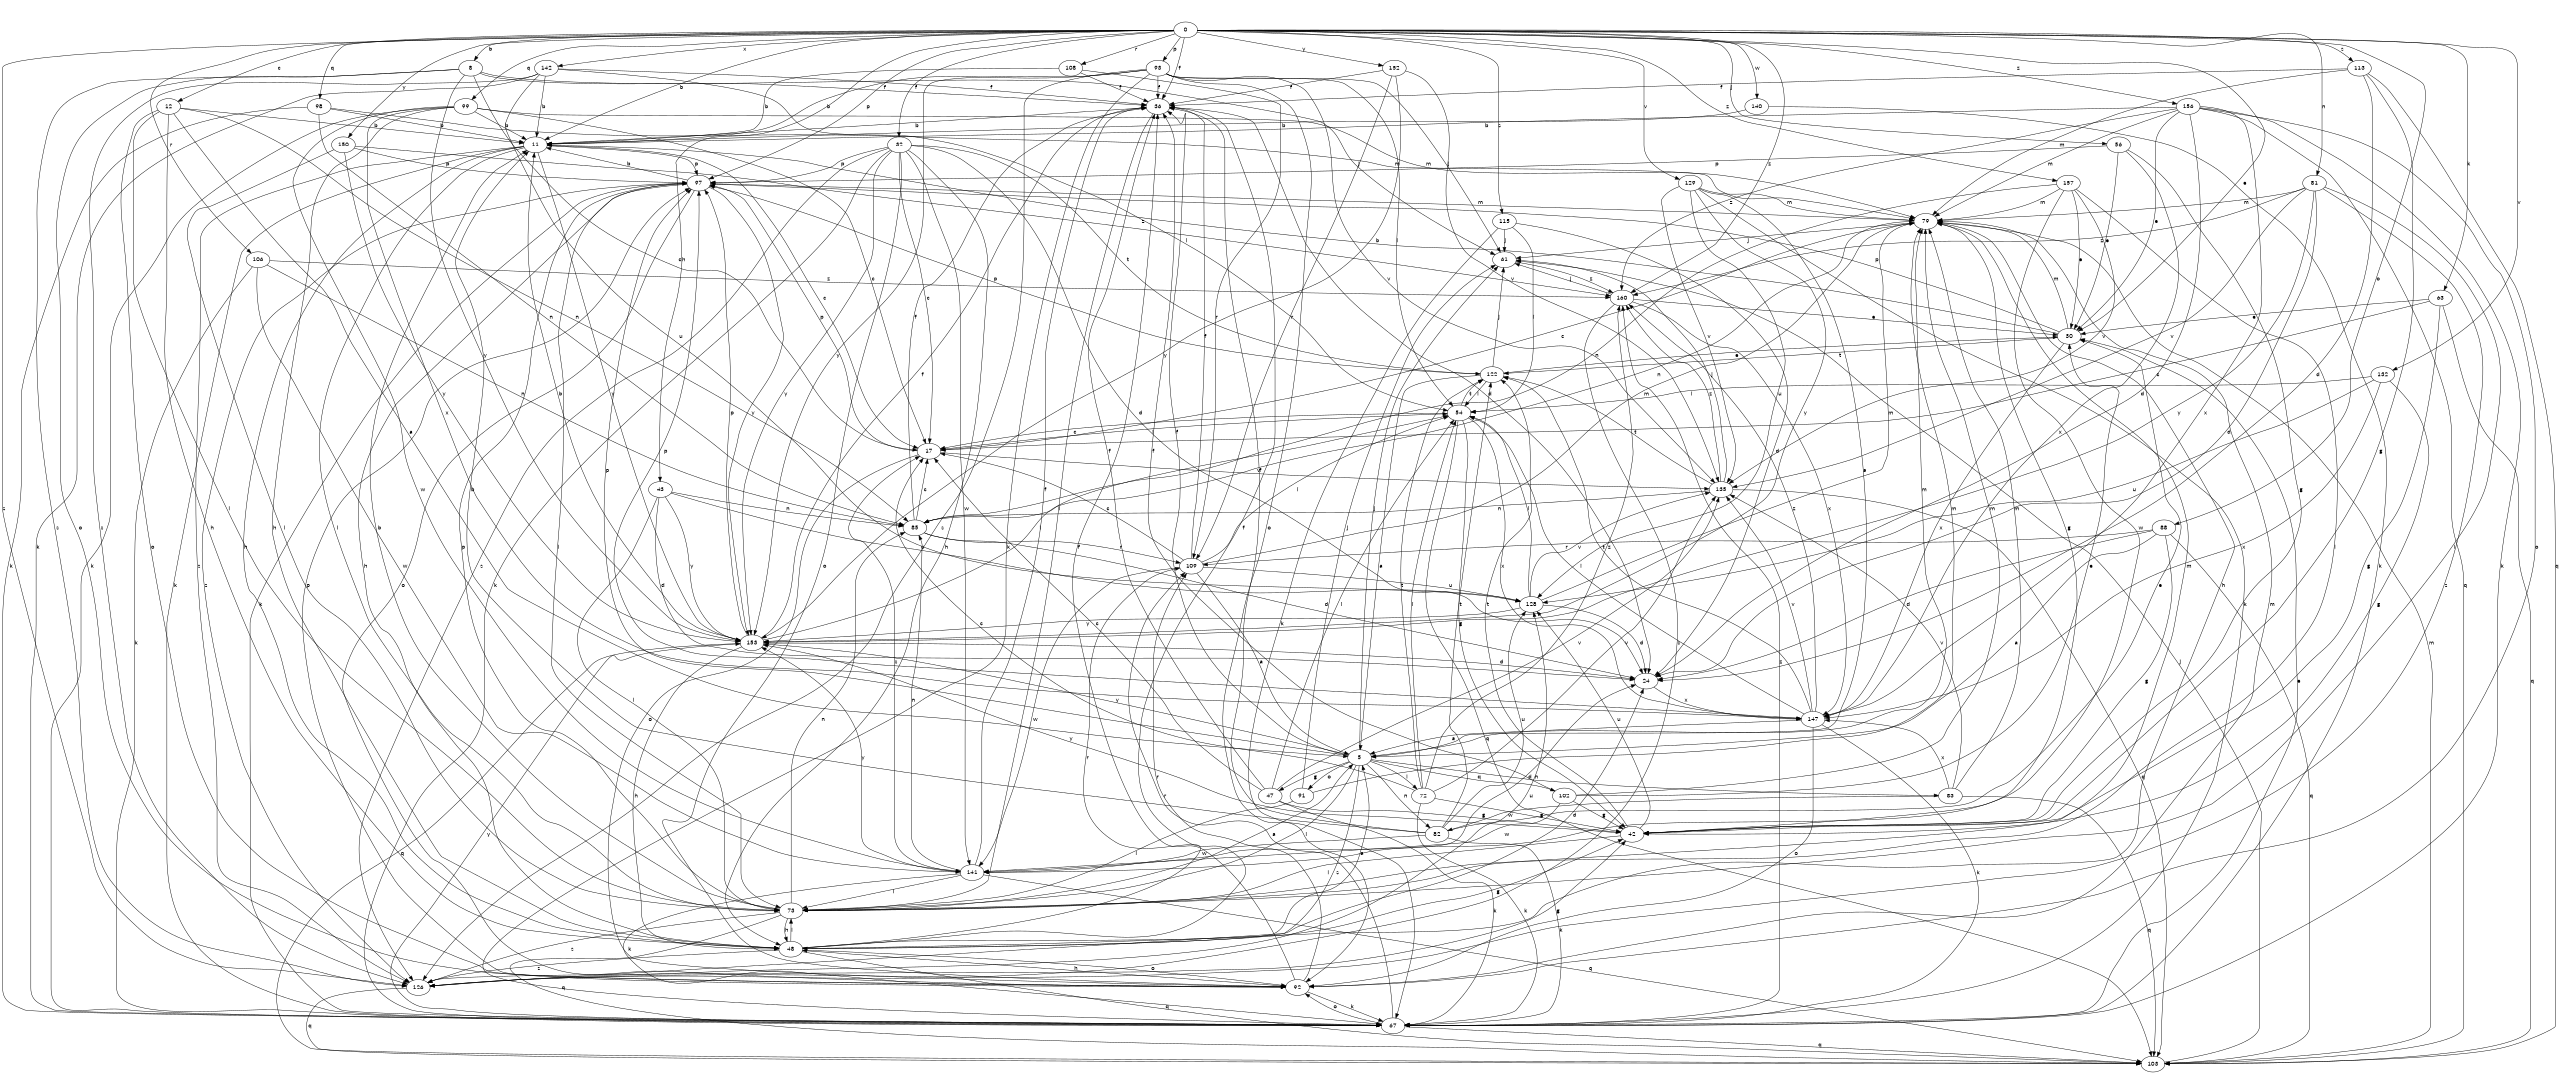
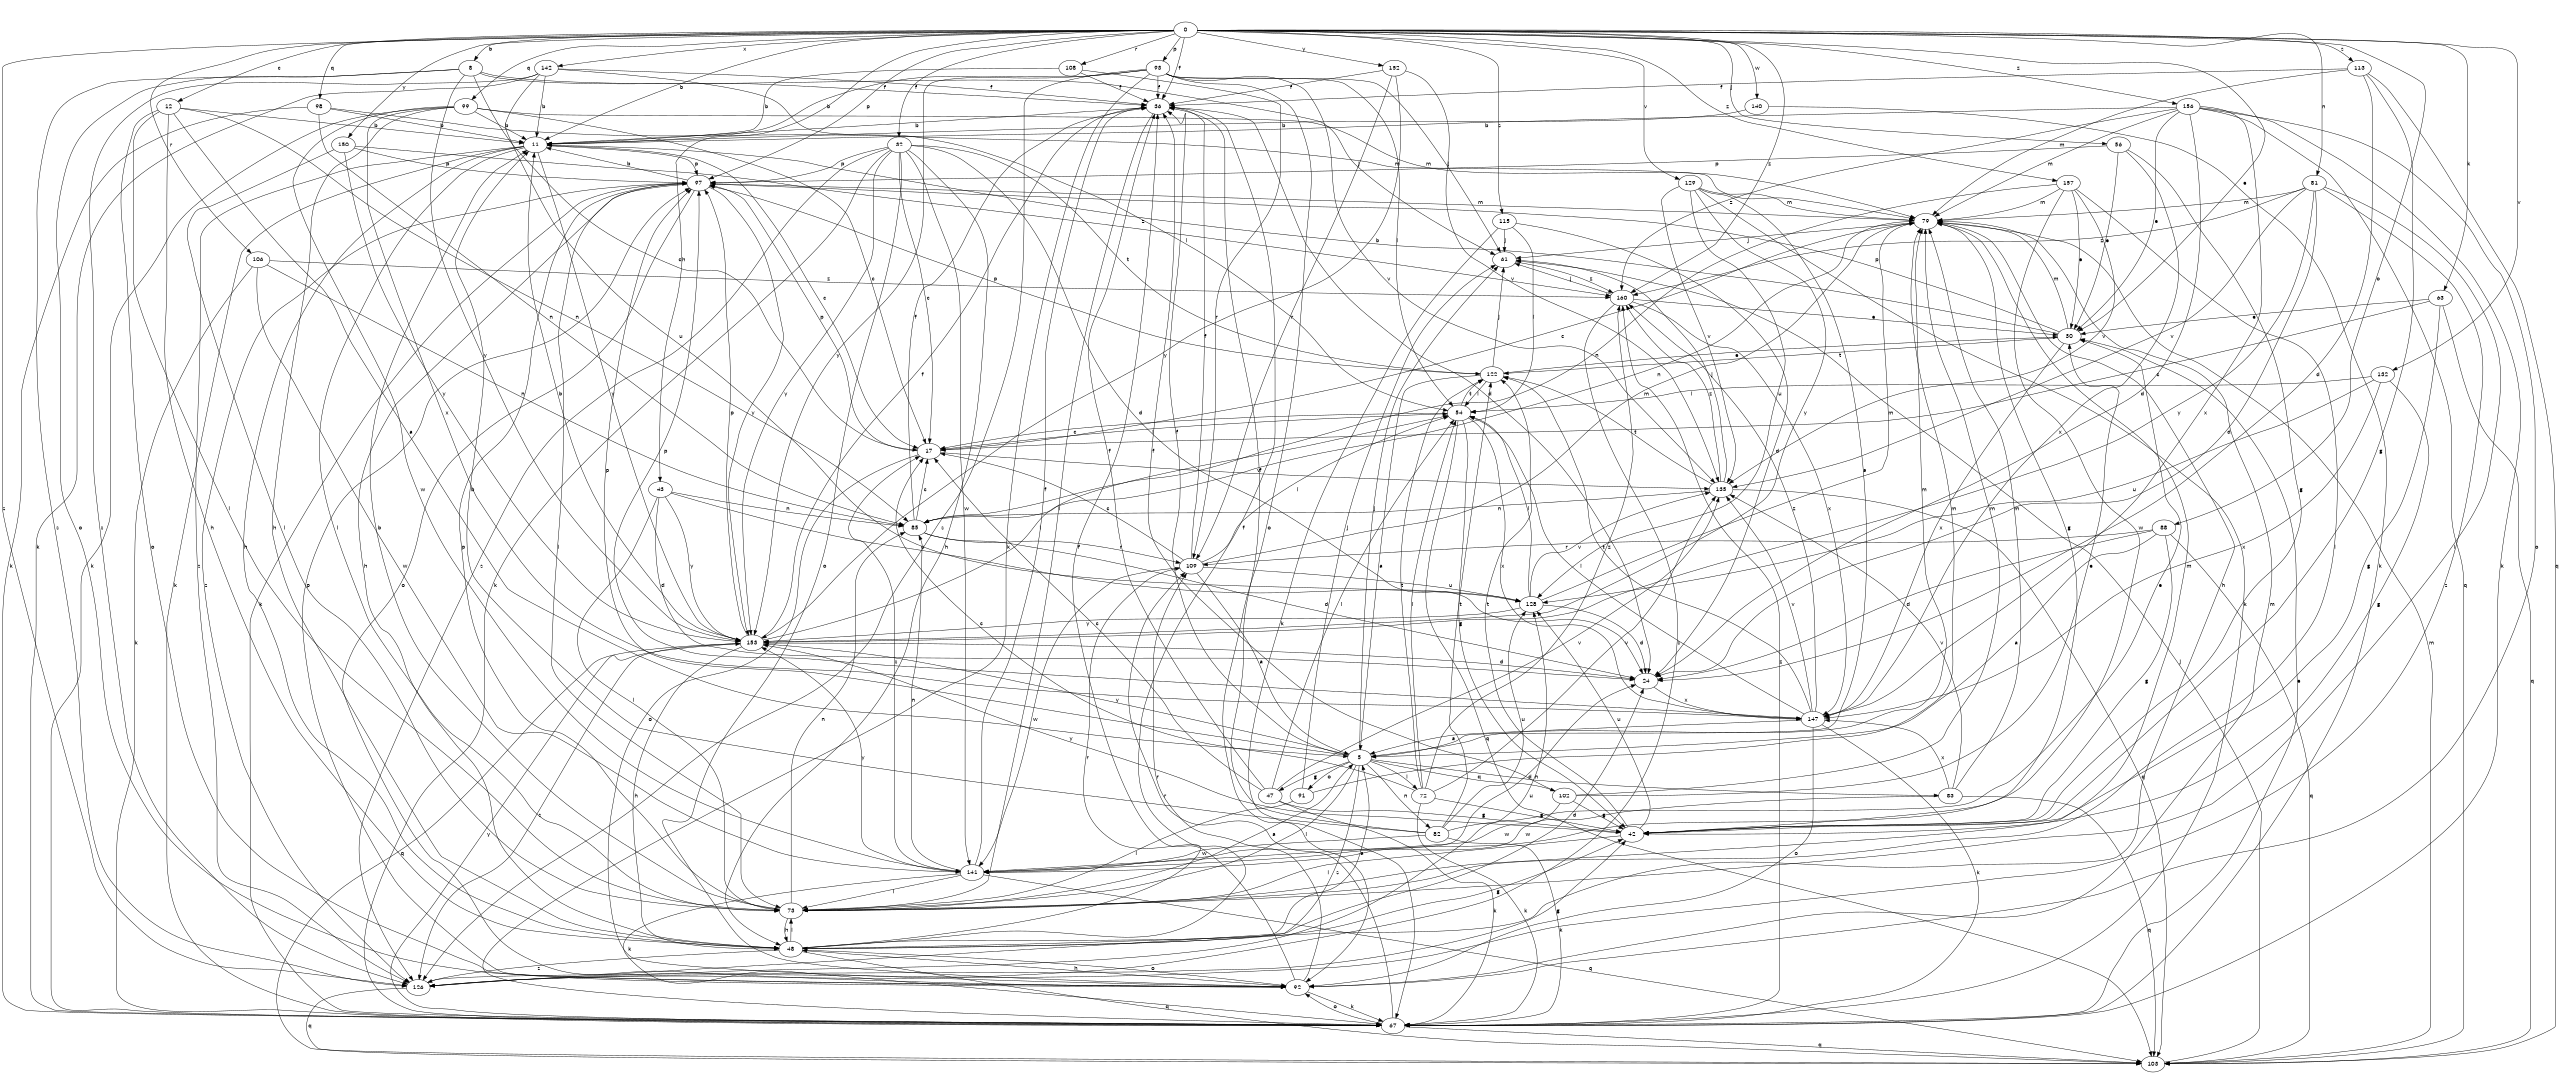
  strict digraph {
    fontname=Lato
    node [fontname=Lato]
    edge [fontname=Lato]
    0
    8
    11
    12
    30
    32
    36
    43
    56
    63
    81
    88
    93
    97
    98
    99
    106
    108
    113
    115
    n21 [label=126]
    129
    132
    140
    142
    150
    152
    156
    157
    160
    61
    153
    17
    92
    73
    48
    67
    5
    85
    79
    147
    122
    24
    141
    128
    42
    103
    135
    109
    54
    n51 [label=47]
    72
    82
    83
    91
    102
    0 -> 8 [label=b]
    0 -> 11 [label=b]
    0 -> 12 [label=c]
    0 -> 30 [label=e]
    0 -> 32 [label=f]
    0 -> 36 [label=f]
    0 -> 43 [label=h]
    0 -> 56 [label=j]
    0 -> 63 [label=k]
    0 -> 81 [label=n]
    0 -> 88 [label=o]
    0 -> 93 [label=p]
    0 -> 97 [label=p]
    0 -> 98 [label=q]
    0 -> 99 [label=q]
    0 -> 106 [label=r]
    0 -> 108 [label=r]
    0 -> 113 [label=s]
    0 -> 115 [label=s]
    0 -> n21 [label=s]
    0 -> 129 [label=v]
    0 -> 132 [label=v]
    0 -> 140 [label=w]
    0 -> 142 [label=x]
    0 -> 150 [label=y]
    0 -> 152 [label=y]
    0 -> 156 [label=z]
    0 -> 157 [label=z]
    0 -> 160 [label=z]
    8 -> 36 [label=f]
    8 -> n21 [label=s]
    8 -> 61 [label=j]
    8 -> 153 [label=y]
    8 -> 17 [label=c]
    8 -> 92 [label=o]
    11 -> 97 [label=p]
    11 -> n21 [label=s]
    11 -> 153 [label=y]
    11 -> 17 [label=c]
    11 -> 73 [label=l]
    11 -> 48 [label=h]
    11 -> 67 [label=k]
    12 -> 11 [label=b]
    12 -> 92 [label=o]
    12 -> 73 [label=l]
    12 -> 48 [label=h]
    12 -> 5 [label=a]
    12 -> 85 [label=n]
    30 -> 11 [label=b]
    30 -> 97 [label=p]
    30 -> 79 [label=m]
    30 -> 147 [label=x]
    30 -> 122 [label=t]
    32 -> 97 [label=p]
    32 -> n21 [label=s]
    32 -> 153 [label=y]
    32 -> 17 [label=c]
    32 -> 92 [label=o]
    32 -> 48 [label=h]
    32 -> 67 [label=k]
    32 -> 122 [label=t]
    32 -> 24 [label=d]
    32 -> 141 [label=w]
    36 -> 11 [label=b]
    36 -> 73 [label=l]
    36 -> 24 [label=d]
    43 -> 153 [label=y]
    43 -> 73 [label=l]
    43 -> 85 [label=n]
    43 -> 24 [label=d]
    43 -> 128 [label=u]
    56 -> 30 [label=e]
    56 -> 97 [label=p]
    56 -> 147 [label=x]
    56 -> 42 [label=g]
    63 -> 30 [label=e]
    63 -> 17 [label=c]
    63 -> 42 [label=g]
    63 -> 103 [label=q]
    81 -> n21 [label=s]
    81 -> 160 [label=z]
    81 -> 153 [label=y]
    81 -> 73 [label=l]
    81 -> 79 [label=m]
    81 -> 24 [label=d]
    81 -> 135 [label=v]
    88 -> 5 [label=a]
    88 -> 24 [label=d]
    88 -> 42 [label=g]
    88 -> 103 [label=q]
    88 -> 109 [label=r]
    93 -> 11 [label=b]
    93 -> 36 [label=f]
    93 -> n21 [label=s]
    93 -> 61 [label=j]
    93 -> 153 [label=y]
    93 -> 92 [label=o]
    93 -> 67 [label=k]
    93 -> 135 [label=v]
    93 -> 54 [label=i]
    97 -> 11 [label=b]
    97 -> n21 [label=s]
    97 -> 153 [label=y]
    97 -> 92 [label=o]
    97 -> 73 [label=l]
    97 -> 48 [label=h]
    97 -> 67 [label=k]
    97 -> 79 [label=m]
    98 -> 11 [label=b]
    98 -> 67 [label=k]
    98 -> 85 [label=n]
    98 -> 79 [label=m]
    99 -> 11 [label=b]
    99 -> 17 [label=c]
    99 -> 48 [label=h]
    99 -> 67 [label=k]
    99 -> 79 [label=m]
    99 -> 147 [label=x]
    99 -> 141 [label=w]
    106 -> 160 [label=z]
    106 -> 67 [label=k]
    106 -> 85 [label=n]
    106 -> 141 [label=w]
    108 -> 11 [label=b]
    108 -> 36 [label=f]
    108 -> 109 [label=r]
    113 -> 36 [label=f]
    113 -> 79 [label=m]
    113 -> 24 [label=d]
    113 -> 42 [label=g]
    113 -> 103 [label=q]
    115 -> 61 [label=j]
    115 -> 67 [label=k]
    115 -> 24 [label=d]
    115 -> 54 [label=i]
    n21 -> 128 [label=u]
    n21 -> 42 [label=g]
    n21 -> 103 [label=q]
    129 -> 153 [label=y]
    129 -> 67 [label=k]
    129 -> 5 [label=a]
    129 -> 79 [label=m]
    129 -> 128 [label=u]
    129 -> 135 [label=v]
    132 -> 147 [label=x]
    132 -> 128 [label=u]
    132 -> 42 [label=g]
    132 -> 54 [label=i]
    140 -> 11 [label=b]
    140 -> 67 [label=k]
    142 -> 11 [label=b]
    142 -> 36 [label=f]
    142 -> n21 [label=s]
    142 -> 67 [label=k]
    142 -> 128 [label=u]
    142 -> 54 [label=i]
    150 -> 97 [label=p]
    150 -> 160 [label=z]
    150 -> 153 [label=y]
    150 -> 73 [label=l]
    152 -> 36 [label=f]
    152 -> 153 [label=y]
    152 -> 135 [label=v]
    152 -> 109 [label=r]
    156 -> 11 [label=b]
    156 -> 30 [label=e]
    156 -> 160 [label=z]
    156 -> 92 [label=o]
    156 -> 67 [label=k]
    156 -> 79 [label=m]
    156 -> 147 [label=x]
    156 -> 24 [label=d]
    156 -> 103 [label=q]
    157 -> 30 [label=e]
    157 -> 73 [label=l]
    157 -> 85 [label=n]
    157 -> 79 [label=m]
    157 -> 141 [label=w]
    157 -> 135 [label=v]
    160 -> 30 [label=e]
    160 -> n21 [label=s]
    160 -> 61 [label=j]
    160 -> 147 [label=x]
    61 -> 160 [label=z]
    153 -> 11 [label=b]
    153 -> 36 [label=f]
    153 -> 97 [label=p]
    153 -> 48 [label=h]
    153 -> 24 [label=d]
    153 -> 103 [label=q]
    153 -> 54 [label=i]
    17 -> 97 [label=p]
    17 -> 92 [label=o]
    17 -> 135 [label=v]
    17 -> 54 [label=i]
    92 -> 36 [label=f]
    92 -> 97 [label=p]
    92 -> 48 [label=h]
    92 -> 67 [label=k]
    92 -> 79 [label=m]
    92 -> 109 [label=r]
    73 -> 11 [label=b]
    73 -> 97 [label=p]
-   73 -> n21 [label=s]
+   153 -> n21 [label=s]
    73 -> 48 [label=h]
    73 -> 5 [label=a]
    73 -> 85 [label=n]
    73 -> 79 [label=m]
-   73 -> 103 [label=q]
    48 -> 36 [label=f]
    48 -> n21 [label=s]
    48 -> 92 [label=o]
    48 -> 73 [label=l]
    48 -> 5 [label=a]
    48 -> 24 [label=d]
    48 -> 42 [label=g]
    48 -> 103 [label=q]
    48 -> 109 [label=r]
    67 -> 30 [label=e]
    67 -> 160 [label=z]
    67 -> 153 [label=y]
    67 -> 92 [label=o]
    67 -> 103 [label=q]
    67 -> 109 [label=r]
    5 -> 36 [label=f]
    5 -> 97 [label=p]
    5 -> n21 [label=s]
    5 -> 61 [label=j]
    5 -> 153 [label=y]
    5 -> 73 [label=l]
    5 -> 79 [label=m]
    5 -> n51 [label=g]
    5 -> 72 [label=l]
    5 -> 82 [label=n]
    5 -> 83 [label=n]
    5 -> 91 [label=o]
    5 -> 102 [label=q]
    85 -> 36 [label=f]
    85 -> 17 [label=c]
    85 -> 24 [label=d]
    85 -> 109 [label=r]
    79 -> 61 [label=j]
    79 -> 17 [label=c]
    79 -> 48 [label=h]
    79 -> 85 [label=n]
    79 -> 42 [label=g]
    147 -> 97 [label=p]
    147 -> 160 [label=z]
    147 -> 92 [label=o]
    147 -> 67 [label=k]
    147 -> 5 [label=a]
    147 -> 122 [label=t]
    147 -> 135 [label=v]
    147 -> 54 [label=i]
    122 -> 30 [label=e]
    122 -> 97 [label=p]
    122 -> 61 [label=j]
    122 -> 5 [label=a]
    122 -> 54 [label=i]
    24 -> 147 [label=x]
    141 -> 36 [label=f]
    141 -> 153 [label=y]
    141 -> 17 [label=s]
    141 -> 73 [label=l]
    141 -> 67 [label=k]
    141 -> 85 [label=n]
    141 -> 24 [label=d]
    141 -> 103 [label=q]
    128 -> 153 [label=y]
    128 -> 79 [label=m]
    128 -> 24 [label=d]
    128 -> 135 [label=v]
    128 -> 54 [label=i]
    42 -> 153 [label=y]
    42 -> 73 [label=l]
    42 -> 122 [label=t]
    42 -> 128 [label=u]
    103 -> 61 [label=j]
    103 -> 79 [label=m]
    135 -> 160 [label=z]
    135 -> 61 [label=j]
    135 -> 85 [label=n]
    135 -> 122 [label=t]
    135 -> 103 [label=q]
    109 -> 36 [label=f]
    109 -> 17 [label=c]
    109 -> 5 [label=a]
    109 -> 79 [label=m]
    109 -> 141 [label=w]
    109 -> 128 [label=u]
    109 -> 54 [label=i]
    54 -> 17 [label=c]
    54 -> 147 [label=x]
    54 -> 122 [label=t]
    54 -> 42 [label=g]
    54 -> 103 [label=q]
    n51 -> 36 [label=f]
    n51 -> 17 [label=c]
    n51 -> 67 [label=k]
    n51 -> 42 [label=g]
    n51 -> 135 [label=v]
    n51 -> 54 [label=i]
    72 -> 160 [label=z]
    72 -> 17 [label=c]
    72 -> 67 [label=k]
    72 -> 122 [label=t]
    72 -> 42 [label=g]
    72 -> 135 [label=v]
    72 -> 54 [label=i]
    82 -> 11 [label=b]
    82 -> 30 [label=e]
    82 -> 36 [label=f]
    82 -> 67 [label=k]
    82 -> 122 [label=t]
    82 -> 141 [label=w]
    82 -> 128 [label=u]
    83 -> 79 [label=m]
    83 -> 147 [label=x]
-   83 -> 82 [label=w]
+   83 -> 141 [label=w]
    83 -> 103 [label=q]
    83 -> 135 [label=v]
    91 -> 61 [label=j]
    91 -> 73 [label=l]
    91 -> 79 [label=m]
    102 -> 30 [label=e]
    102 -> 36 [label=f]
    102 -> 79 [label=m]
    102 -> 141 [label=w]
    102 -> 42 [label=g]
  }
